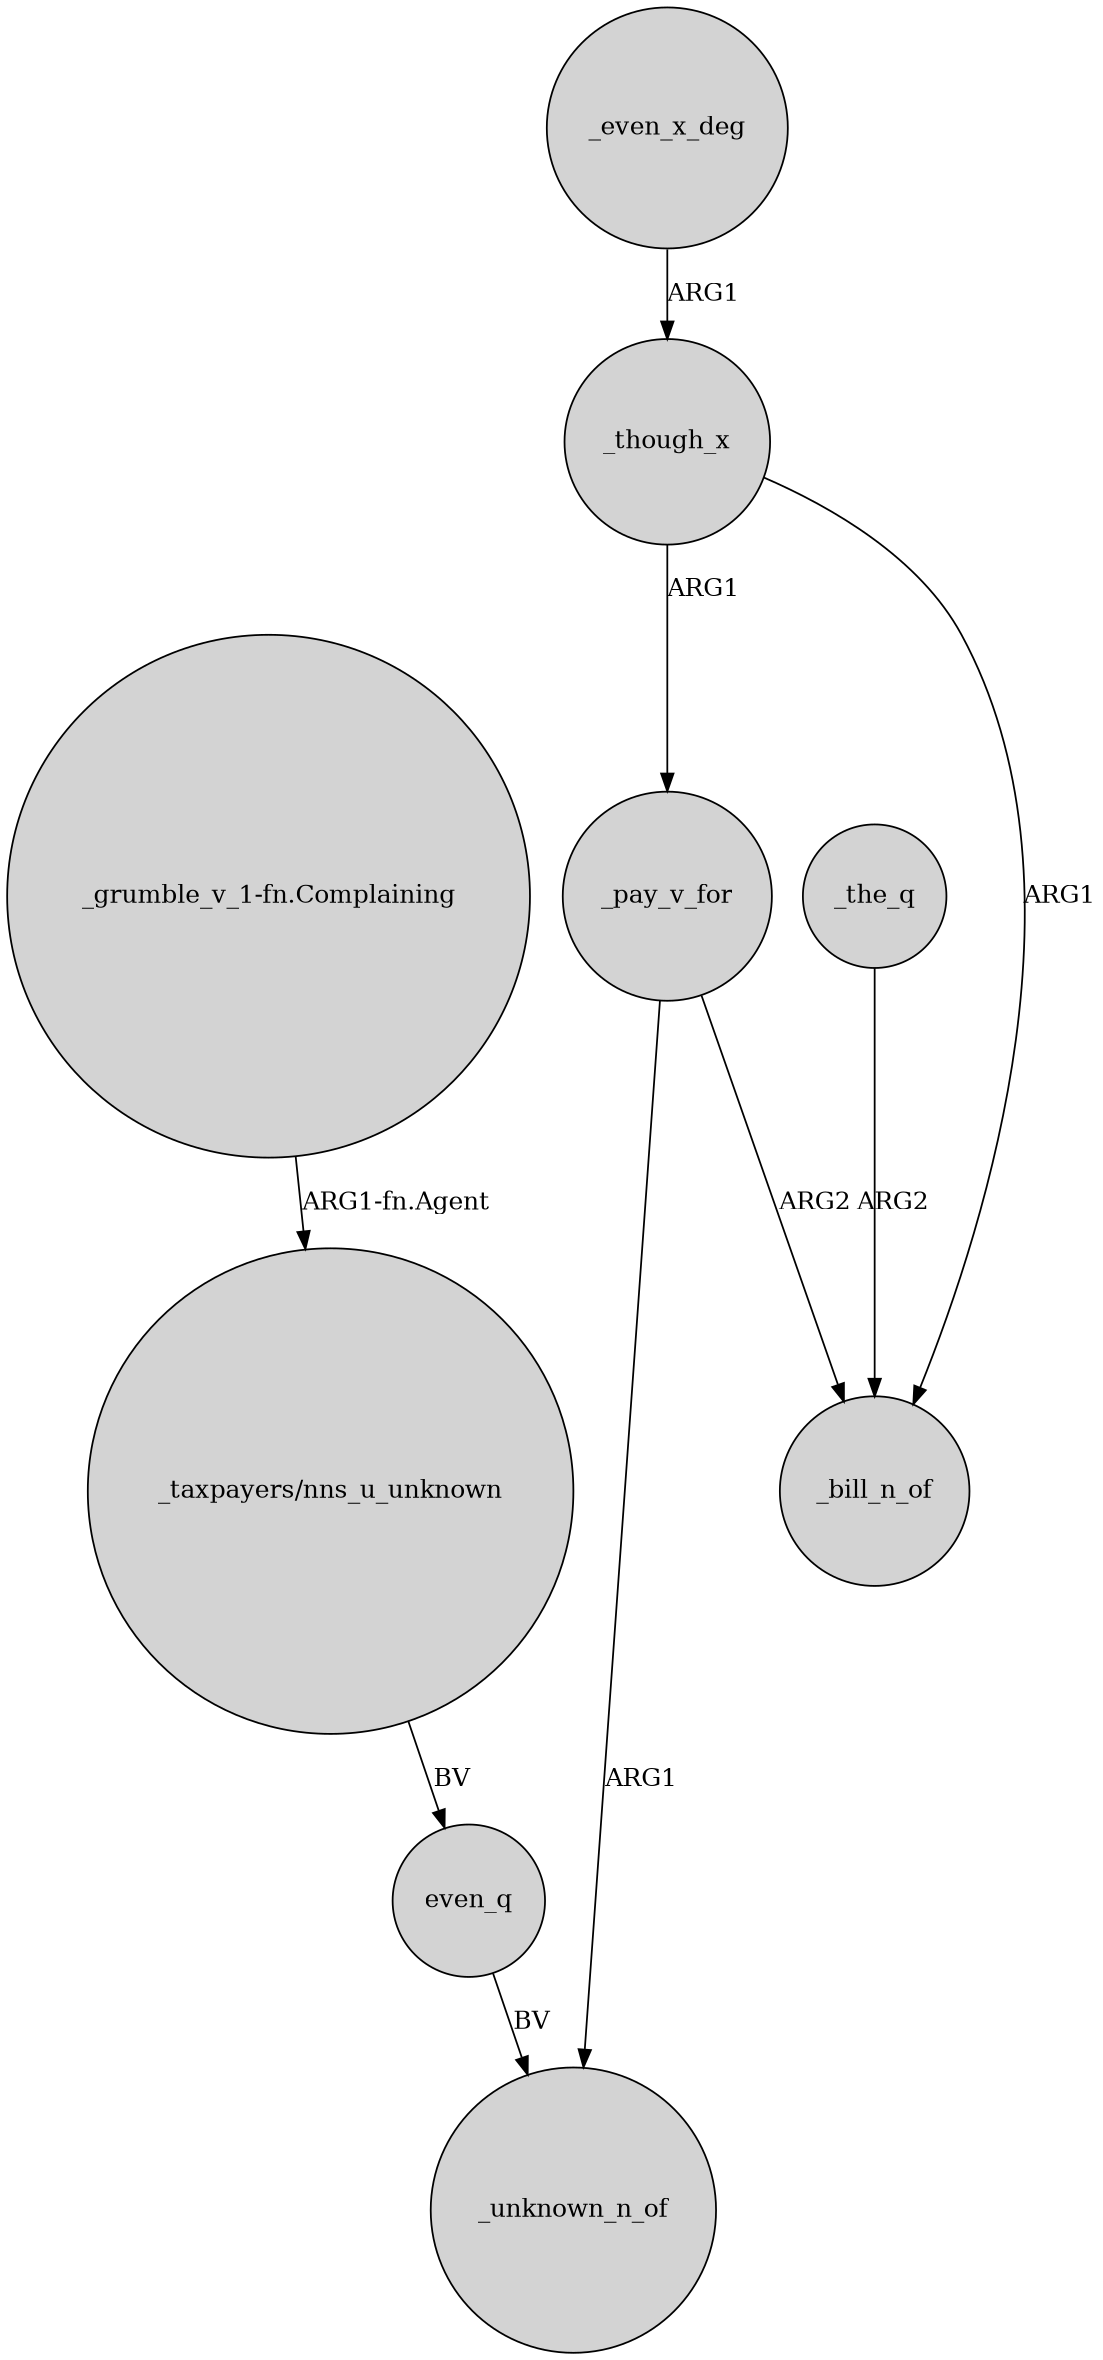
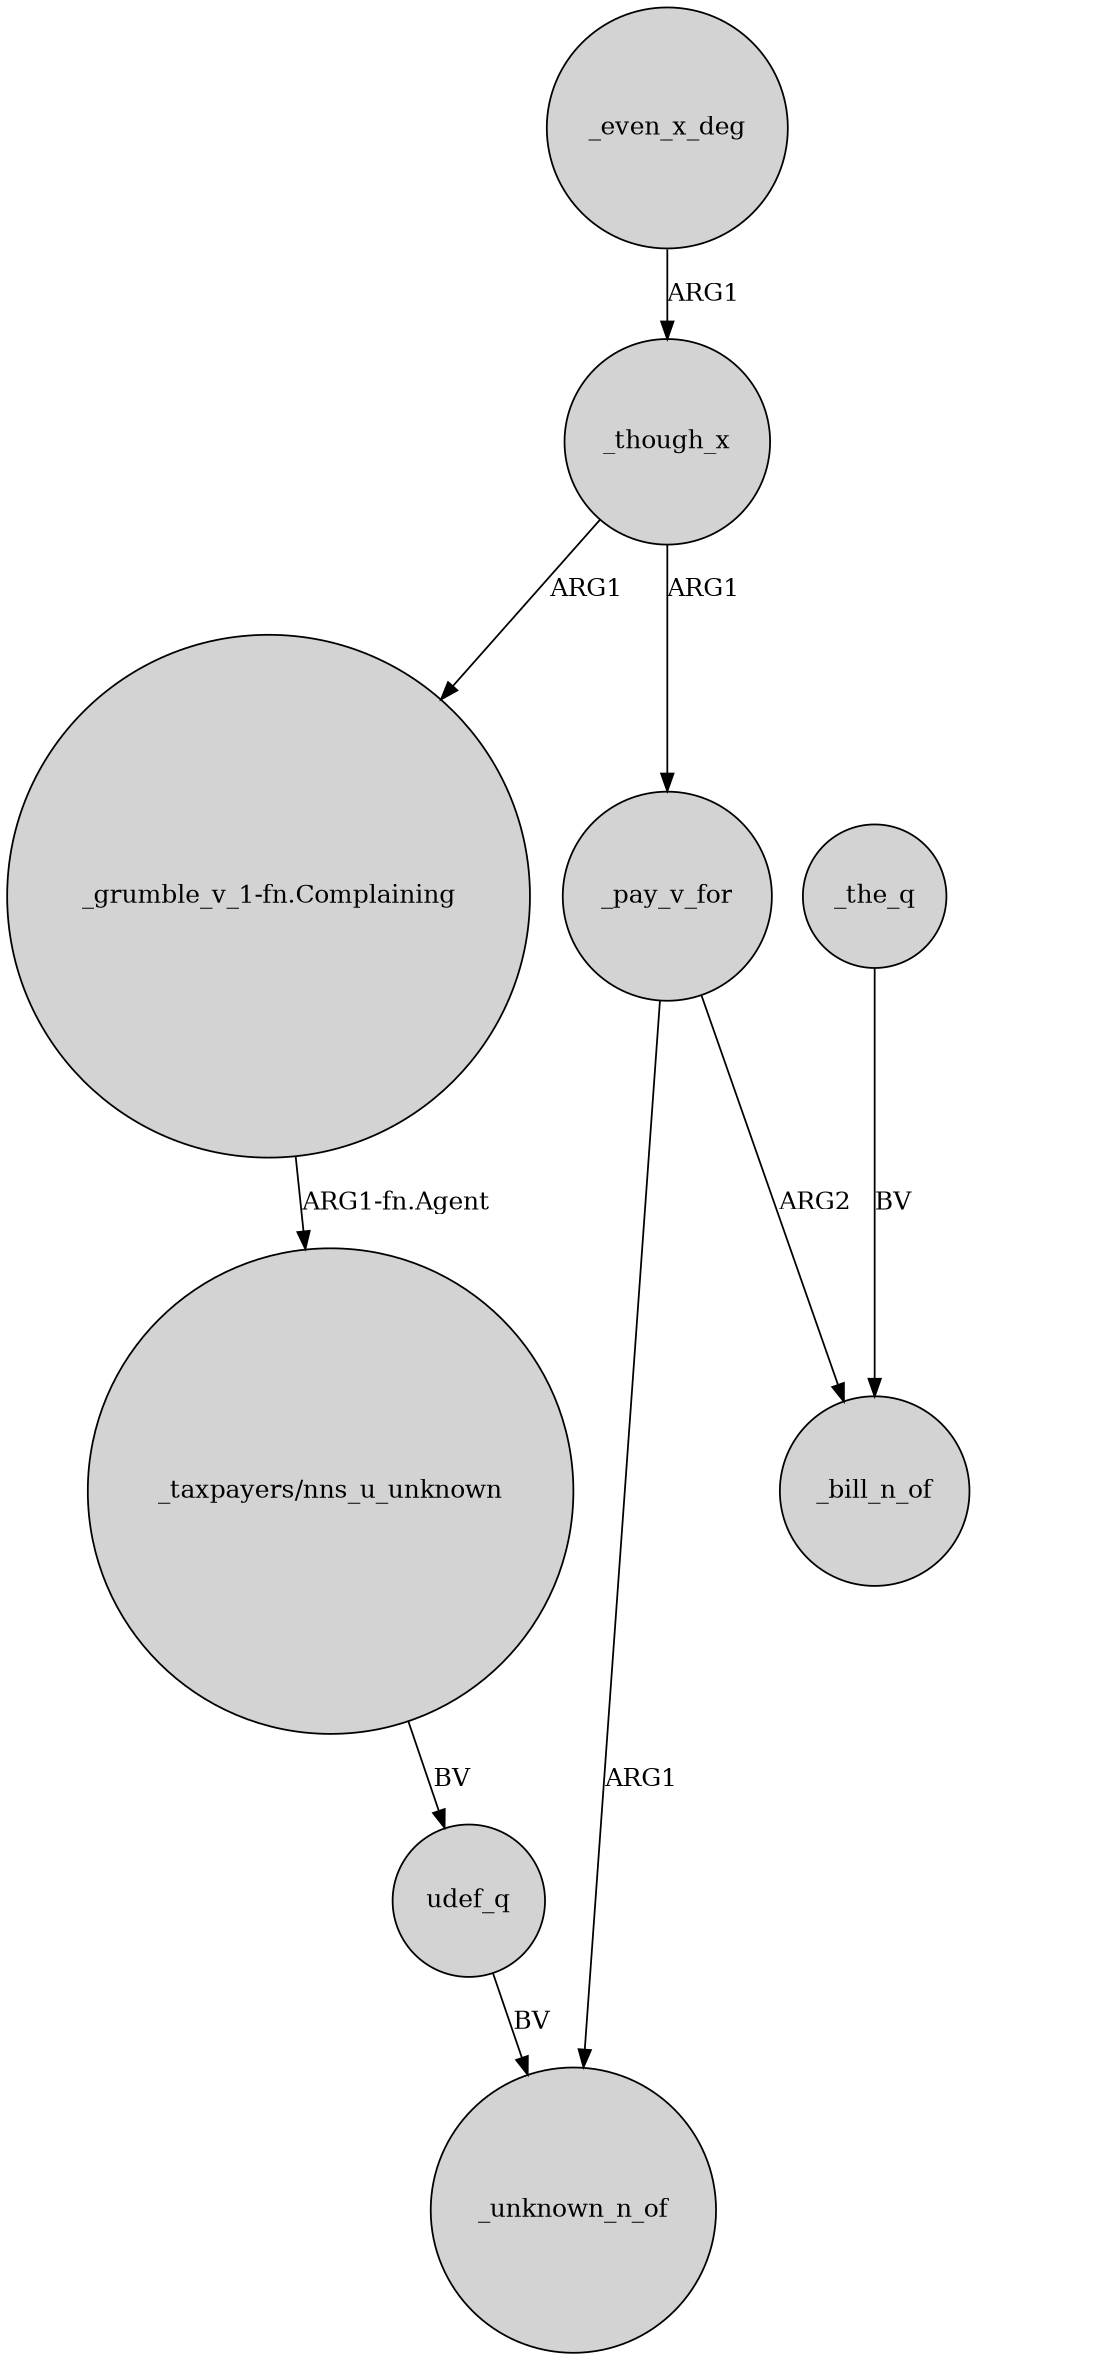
  digraph {
    node [shape=circle style=filled]
    _though_x
    "_grumble_v_1-fn.Complaining"
    _pay_v_for
    "_taxpayers/nns_u_unknown"
    _bill_n_of
    n6 [label=_unknown_n_of]
-   udef_q [label=even_q]
+   udef_q
    _even_x_deg
    _the_q
-   _though_x -> _bill_n_of [label=ARG1]
+   _though_x -> "_grumble_v_1-fn.Complaining" [label=ARG1]
    _though_x -> _pay_v_for [label=ARG1]
    "_grumble_v_1-fn.Complaining" -> "_taxpayers/nns_u_unknown" [label="ARG1-fn.Agent"]
    _pay_v_for -> _bill_n_of [label=ARG2]
    _pay_v_for -> n6 [label=ARG1]
    "_taxpayers/nns_u_unknown" -> udef_q [label=BV]
    udef_q -> n6 [label=BV]
    _even_x_deg -> _though_x [label=ARG1]
-   _the_q -> _bill_n_of [label=ARG2]
+   _the_q -> _bill_n_of [label=BV]
  }
